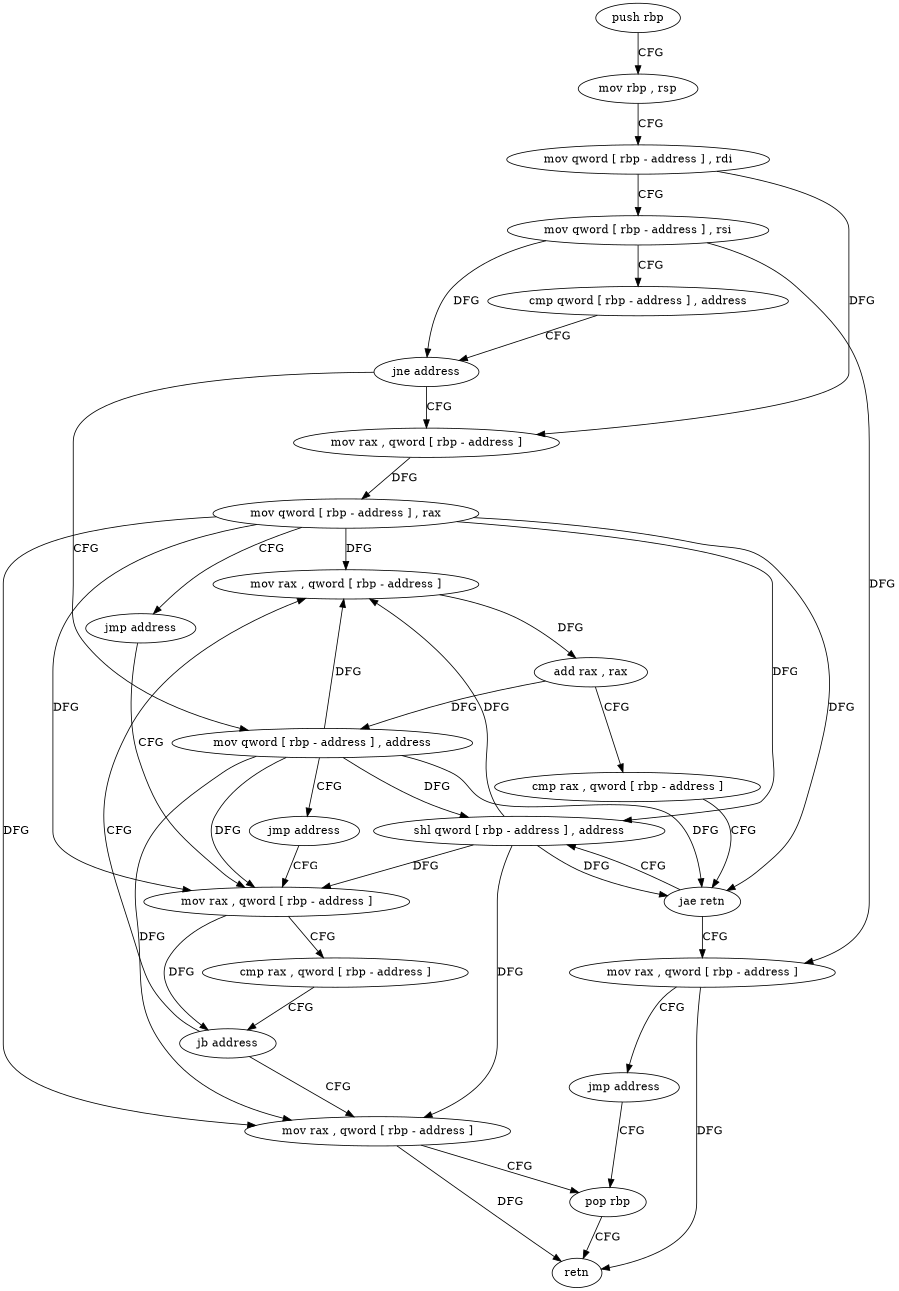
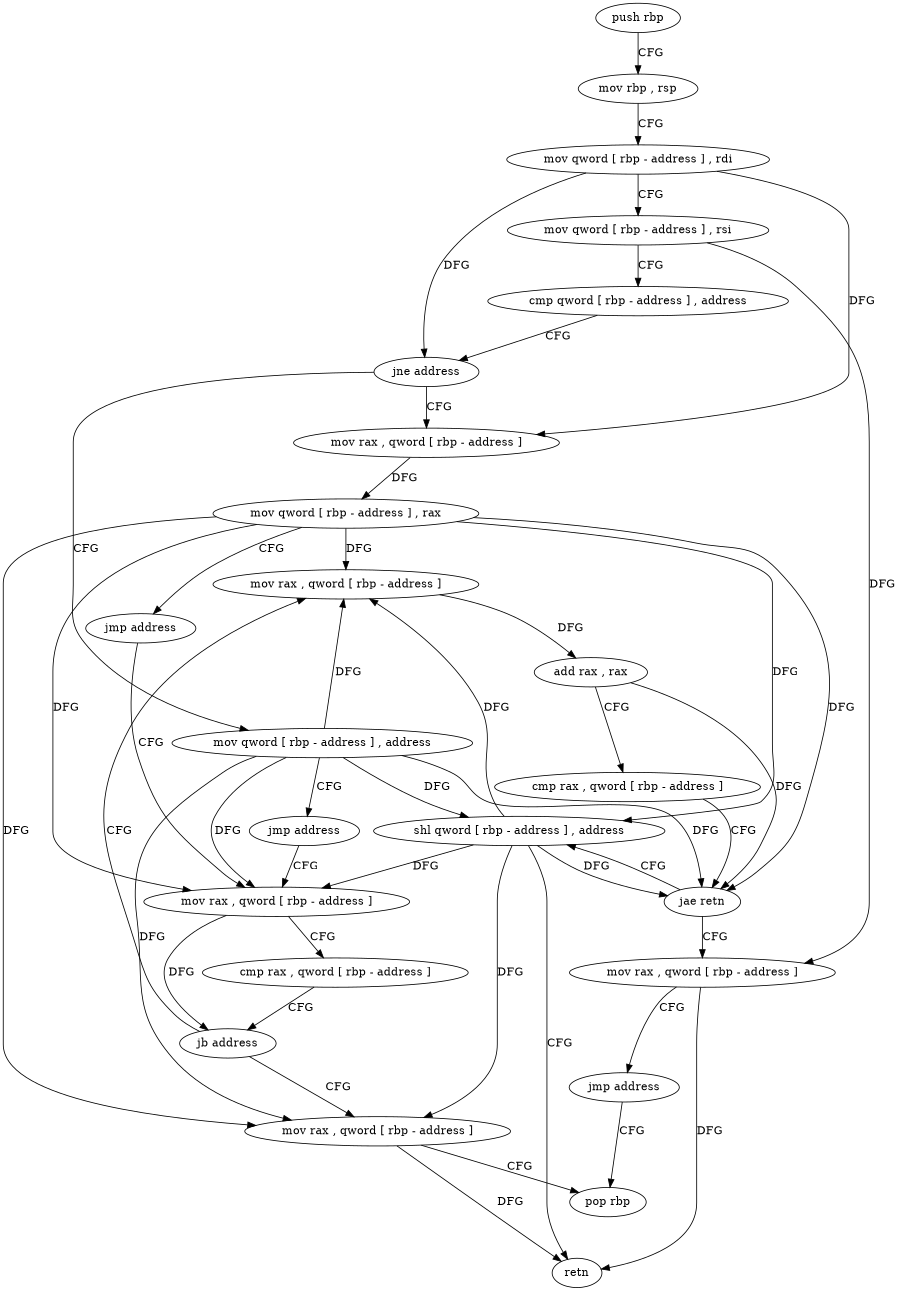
  digraph {
    n1 [label="push rbp"]
    n2 [label="mov rbp , rsp"]
    n3 [label="mov qword [ rbp - address ] , rdi"]
    n4 [label="mov qword [ rbp - address ] , rsi"]
    n5 [label="jne address"]
    n6 [label="mov rax , qword [ rbp - address ]"]
    n7 [label="cmp qword [ rbp - address ] , address"]
    n8 [label="mov rax , qword [ rbp - address ]"]
    n9 [label="mov qword [ rbp - address ] , address"]
    n10 [label="mov qword [ rbp - address ] , rax"]
    n11 [label="jb address"]
    n12 [label="mov rax , qword [ rbp - address ]"]
    n13 [label="mov rax , qword [ rbp - address ]"]
    n14 [label=retn]
    n15 [label="jmp address"]
    n16 [label="mov rax , qword [ rbp - address ]"]
    n17 [label="jmp address"]
    n18 [label="jae retn"]
    n19 [label="shl qword [ rbp - address ] , address"]
    n20 [label="jmp address"]
    n21 [label="cmp rax , qword [ rbp - address ]"]
    n22 [label="add rax , rax"]
    n23 [label="pop rbp"]
    n24 [label="cmp rax , qword [ rbp - address ]"]
    n1 -> n2 [label=CFG]
    n2 -> n3 [label=CFG]
    n3 -> n4 [label=CFG]
-   n4 -> n5 [label=DFG]
+   n3 -> n5 [label=DFG]
    n3 -> n6 [label=DFG]
    n4 -> n7 [label=CFG]
    n4 -> n8 [label=DFG]
    n5 -> n6 [label=CFG]
    n5 -> n9 [label=CFG]
    n6 -> n10 [label=DFG]
    n7 -> n5 [label=CFG]
    n8 -> n14 [label=DFG]
    n8 -> n15 [label=CFG]
    n9 -> n12 [label=DFG]
    n9 -> n13 [label=DFG]
    n9 -> n16 [label=DFG]
    n9 -> n17 [label=CFG]
    n9 -> n18 [label=DFG]
    n9 -> n19 [label=DFG]
    n10 -> n12 [label=DFG]
    n10 -> n13 [label=DFG]
    n10 -> n16 [label=DFG]
    n10 -> n18 [label=DFG]
    n10 -> n19 [label=DFG]
    n10 -> n20 [label=CFG]
    n11 -> n12 [label=CFG]
    n11 -> n13 [label=CFG]
    n12 -> n22 [label=DFG]
    n13 -> n14 [label=DFG]
    n13 -> n23 [label=CFG]
    n15 -> n23 [label=CFG]
    n16 -> n11 [label=DFG]
    n16 -> n21 [label=CFG]
    n17 -> n16 [label=CFG]
    n18 -> n8 [label=CFG]
    n18 -> n19 [label=CFG]
    n19 -> n12 [label=DFG]
    n19 -> n13 [label=DFG]
    n19 -> n16 [label=DFG]
    n19 -> n18 [label=DFG]
    n20 -> n16 [label=CFG]
    n21 -> n11 [label=CFG]
-   n22 -> n9 [label=DFG]
+   n22 -> n18 [label=DFG]
    n22 -> n24 [label=CFG]
-   n23 -> n14 [label=CFG]
+   n19 -> n14 [label=CFG]
    n24 -> n18 [label=CFG]
  }
